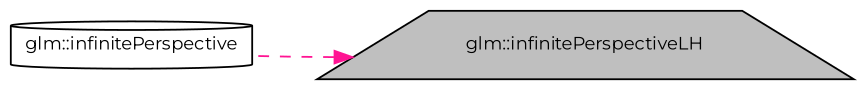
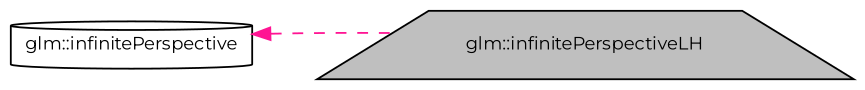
  digraph {
    rankdir=RL
    fontname=Montserrat
    node [color=black fontname=Montserrat fontsize=10 style=filled]
    n1 [fillcolor=grey75 fontcolor=black height=0.2 label="glm::infinitePerspectiveLH" shape=trapezium width=0.4]
    n2 [fillcolor=white height=0.2 label="glm::infinitePerspective" shape=cylinder width=0.4]
-   n1 -> n2 [color=deeppink dir=back fontname=Montserrat fontsize=10 labelfontname=Helvetica labelfontsize=10 style=dashed]
+   n2 -> n1 [color=deeppink dir=back fontname=Montserrat fontsize=10 labelfontname=Helvetica labelfontsize=10 style=dashed]
  }
